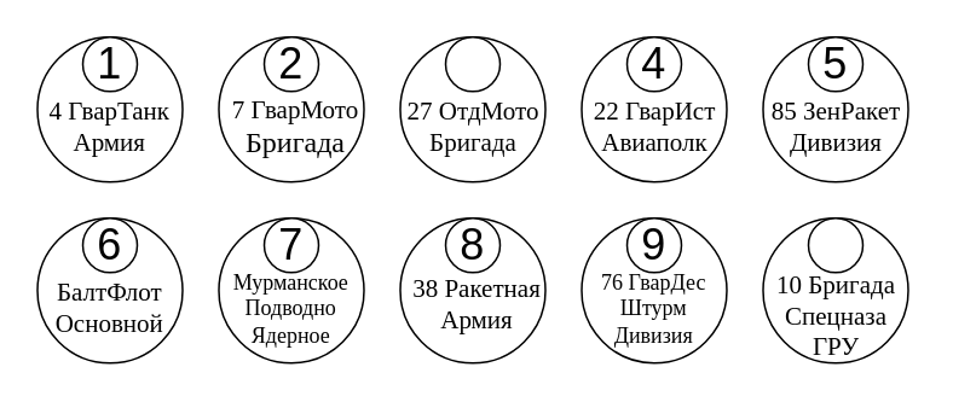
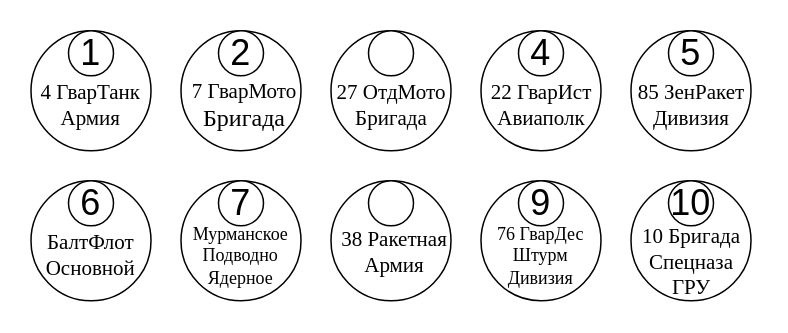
  <mxCell id="0" />
  <mxCell id="1" parent="0" />
  <mxCell id="2" value="" style="ellipse;whiteSpace=wrap;html=1;aspect=fixed;" parent="1" vertex="1"><mxGeometry x="120" y="20" width="80" height="80" as="geometry" /></mxCell>
  <mxCell id="3" value="" style="ellipse;whiteSpace=wrap;html=1;aspect=fixed;" parent="1" vertex="1"><mxGeometry x="220" y="20" width="80" height="80" as="geometry" /></mxCell>
  <mxCell id="4" value="" style="ellipse;whiteSpace=wrap;html=1;aspect=fixed;" parent="1" vertex="1"><mxGeometry x="120" y="120" width="80" height="80" as="geometry" /></mxCell>
  <mxCell id="5" value="" style="ellipse;whiteSpace=wrap;html=1;aspect=fixed;" parent="1" vertex="1"><mxGeometry x="220" y="120" width="80" height="80" as="geometry" /></mxCell>
  <mxCell id="6" value="" style="ellipse;whiteSpace=wrap;html=1;aspect=fixed;" parent="1" vertex="1"><mxGeometry x="320" y="20" width="80" height="80" as="geometry" /></mxCell>
  <mxCell id="7" value="" style="ellipse;whiteSpace=wrap;html=1;aspect=fixed;" parent="1" vertex="1"><mxGeometry x="420" y="20" width="80" height="80" as="geometry" /></mxCell>
  <mxCell id="8" value="" style="ellipse;whiteSpace=wrap;html=1;aspect=fixed;" parent="1" vertex="1"><mxGeometry x="320" y="120" width="80" height="80" as="geometry" /></mxCell>
  <mxCell id="9" value="" style="ellipse;whiteSpace=wrap;html=1;aspect=fixed;" parent="1" vertex="1"><mxGeometry x="420" y="120" width="80" height="80" as="geometry" /></mxCell>
  <mxCell id="10" value="" style="ellipse;whiteSpace=wrap;html=1;aspect=fixed;" parent="1" vertex="1"><mxGeometry x="20" y="20" width="80" height="80" as="geometry" /></mxCell>
  <mxCell id="11" value="" style="ellipse;whiteSpace=wrap;html=1;aspect=fixed;" parent="1" vertex="1"><mxGeometry x="20" y="120" width="80" height="80" as="geometry" /></mxCell>
  <mxCell id="12" value="" style="ellipse;whiteSpace=wrap;html=1;aspect=fixed;" parent="1" vertex="1"><mxGeometry x="45" y="20" width="30" height="30" as="geometry" /></mxCell>
  <mxCell id="13" value="" style="ellipse;whiteSpace=wrap;html=1;aspect=fixed;" parent="1" vertex="1"><mxGeometry x="145" y="20" width="30" height="30" as="geometry" /></mxCell>
  <mxCell id="14" value="" style="ellipse;whiteSpace=wrap;html=1;aspect=fixed;" parent="1" vertex="1"><mxGeometry x="45" y="120" width="30" height="30" as="geometry" /></mxCell>
  <mxCell id="15" value="" style="ellipse;whiteSpace=wrap;html=1;aspect=fixed;" parent="1" vertex="1"><mxGeometry x="145" y="120" width="30" height="30" as="geometry" /></mxCell>
  <mxCell id="16" value="" style="ellipse;whiteSpace=wrap;html=1;aspect=fixed;" parent="1" vertex="1"><mxGeometry x="245" y="20" width="30" height="30" as="geometry" /></mxCell>
  <mxCell id="17" value="" style="ellipse;whiteSpace=wrap;html=1;aspect=fixed;" parent="1" vertex="1"><mxGeometry x="345" y="20" width="30" height="30" as="geometry" /></mxCell>
  <mxCell id="18" value="" style="ellipse;whiteSpace=wrap;html=1;aspect=fixed;" parent="1" vertex="1"><mxGeometry x="245" y="120" width="30" height="30" as="geometry" /></mxCell>
  <mxCell id="19" value="" style="ellipse;whiteSpace=wrap;html=1;aspect=fixed;" parent="1" vertex="1"><mxGeometry x="345" y="120" width="30" height="30" as="geometry" /></mxCell>
  <mxCell id="20" value="" style="ellipse;whiteSpace=wrap;html=1;aspect=fixed;" parent="1" vertex="1"><mxGeometry x="445" y="20" width="30" height="30" as="geometry" /></mxCell>
  <mxCell id="21" value="" style="ellipse;whiteSpace=wrap;html=1;aspect=fixed;" parent="1" vertex="1"><mxGeometry x="445" y="120" width="30" height="30" as="geometry" /></mxCell>
  <mxCell id="22" value="&lt;font style=&quot;font-size: 24px;&quot;&gt;1&lt;/font&gt;" style="text;html=1;align=center;verticalAlign=middle;whiteSpace=wrap;rounded=0;" parent="1" vertex="1"><mxGeometry x="50" y="25" width="20" height="20" as="geometry" /></mxCell>
  <mxCell id="23" value="&lt;font style=&quot;font-size: 24px;&quot;&gt;2&lt;/font&gt;" style="text;html=1;align=center;verticalAlign=middle;whiteSpace=wrap;rounded=0;" parent="1" vertex="1"><mxGeometry x="150" y="25" width="20" height="20" as="geometry" /></mxCell>
  <mxCell id="24" value="&lt;font style=&quot;font-size: 24px;&quot;&gt;6&lt;/font&gt;" style="text;html=1;align=center;verticalAlign=middle;whiteSpace=wrap;rounded=0;" parent="1" vertex="1"><mxGeometry x="50" y="125" width="20" height="20" as="geometry" /></mxCell>
  <mxCell id="25" value="&lt;font style=&quot;font-size: 24px;&quot;&gt;7&lt;/font&gt;" style="text;html=1;align=center;verticalAlign=middle;whiteSpace=wrap;rounded=0;" parent="1" vertex="1"><mxGeometry x="150" y="125" width="20" height="20" as="geometry" /></mxCell>
  <mxCell id="26" value="&lt;font style=&quot;font-size: 24px;&quot;&gt;4&lt;/font&gt;" style="text;html=1;align=center;verticalAlign=middle;whiteSpace=wrap;rounded=0;" parent="1" vertex="1"><mxGeometry x="350" y="25" width="20" height="20" as="geometry" /></mxCell>
- <mxCell id="27" value="&lt;font style=&quot;font-size: 24px;&quot;&gt;8&lt;/font&gt;" style="text;html=1;align=center;verticalAlign=middle;whiteSpace=wrap;rounded=0;" parent="1" vertex="1"><mxGeometry x="250" y="125" width="20" height="20" as="geometry" /></mxCell>
  <mxCell id="28" value="&lt;font style=&quot;font-size: 24px;&quot;&gt;9&lt;/font&gt;" style="text;html=1;align=center;verticalAlign=middle;whiteSpace=wrap;rounded=0;" parent="1" vertex="1"><mxGeometry x="350" y="125" width="20" height="20" as="geometry" /></mxCell>
  <mxCell id="29" value="&lt;font style=&quot;font-size: 24px;&quot;&gt;5&lt;/font&gt;" style="text;html=1;align=center;verticalAlign=middle;whiteSpace=wrap;rounded=0;" parent="1" vertex="1"><mxGeometry x="450" y="25" width="20" height="20" as="geometry" /></mxCell>
+ <mxCell id="30" value="&lt;font style=&quot;font-size: 24px;&quot;&gt;10&lt;/font&gt;" style="text;html=1;align=center;verticalAlign=middle;whiteSpace=wrap;rounded=0;" parent="1" vertex="1"><mxGeometry x="450" y="125" width="20" height="20" as="geometry" /></mxCell>
  <mxCell id="31" value="&lt;font style=&quot;font-size: 14px;&quot; face=&quot;Times New Roman&quot;&gt;4 ГварТанк&lt;/font&gt;&lt;div&gt;&lt;font style=&quot;font-size: 14px;&quot; face=&quot;Times New Roman&quot;&gt;Армия&lt;/font&gt;&lt;/div&gt;" style="text;html=1;align=center;verticalAlign=middle;whiteSpace=wrap;rounded=0;" parent="1" vertex="1"><mxGeometry x="25" y="50" width="70" height="40" as="geometry" /></mxCell>
  <mxCell id="32" value="&lt;font style=&quot;font-size: 14px;&quot; face=&quot;Times New Roman&quot;&gt;7 ГварМото&lt;/font&gt;&lt;div&gt;&lt;font size=&quot;3&quot; face=&quot;Times New Roman&quot;&gt;Бригада&lt;/font&gt;&lt;/div&gt;" style="text;html=1;align=center;verticalAlign=middle;whiteSpace=wrap;rounded=0;" parent="1" vertex="1"><mxGeometry x="120" y="50" width="85" height="40" as="geometry" /></mxCell>
  <mxCell id="33" value="&lt;font face=&quot;Times New Roman&quot;&gt;&lt;span style=&quot;font-size: 14px;&quot;&gt;27 ОтдМото&lt;/span&gt;&lt;/font&gt;&lt;div&gt;&lt;font face=&quot;Times New Roman&quot;&gt;&lt;span style=&quot;font-size: 14px;&quot;&gt;Бригада&lt;/span&gt;&lt;/font&gt;&lt;/div&gt;" style="text;html=1;align=center;verticalAlign=middle;whiteSpace=wrap;rounded=0;" parent="1" vertex="1"><mxGeometry x="217.5" y="50" width="85" height="40" as="geometry" /></mxCell>
  <mxCell id="34" value="&lt;font face=&quot;Times New Roman&quot;&gt;&lt;span style=&quot;font-size: 14px;&quot;&gt;22 ГварИст&lt;/span&gt;&lt;/font&gt;&lt;div&gt;&lt;font face=&quot;Times New Roman&quot;&gt;&lt;span style=&quot;font-size: 14px;&quot;&gt;Авиаполк&lt;/span&gt;&lt;/font&gt;&lt;/div&gt;" style="text;html=1;align=center;verticalAlign=middle;whiteSpace=wrap;rounded=0;" parent="1" vertex="1"><mxGeometry x="317.5" y="50" width="85" height="40" as="geometry" /></mxCell>
  <mxCell id="35" value="&lt;font face=&quot;Times New Roman&quot;&gt;&lt;span style=&quot;font-size: 14px;&quot;&gt;85 ЗенРакет&lt;/span&gt;&lt;/font&gt;&lt;div&gt;&lt;font face=&quot;Times New Roman&quot;&gt;&lt;span style=&quot;font-size: 14px;&quot;&gt;Дивизия&lt;/span&gt;&lt;/font&gt;&lt;/div&gt;" style="text;html=1;align=center;verticalAlign=middle;whiteSpace=wrap;rounded=0;" parent="1" vertex="1"><mxGeometry x="417.5" y="50" width="85" height="40" as="geometry" /></mxCell>
  <mxCell id="36" value="&lt;font face=&quot;Times New Roman&quot;&gt;&lt;span style=&quot;font-size: 14px;&quot;&gt;БалтФлот&lt;/span&gt;&lt;/font&gt;&lt;div&gt;&lt;font face=&quot;Times New Roman&quot;&gt;&lt;span style=&quot;font-size: 14px;&quot;&gt;Основной&lt;/span&gt;&lt;/font&gt;&lt;/div&gt;" style="text;html=1;align=center;verticalAlign=middle;whiteSpace=wrap;rounded=0;" parent="1" vertex="1"><mxGeometry x="25" y="150" width="70" height="40" as="geometry" /></mxCell>
  <mxCell id="37" value="&lt;font style=&quot;font-size: 12px;&quot; face=&quot;Times New Roman&quot;&gt;Мурманское Подводно&lt;/font&gt;&lt;div&gt;&lt;font style=&quot;font-size: 12px;&quot; face=&quot;Times New Roman&quot;&gt;Ядерное&lt;/font&gt;&lt;/div&gt;" style="text;html=1;align=center;verticalAlign=middle;whiteSpace=wrap;rounded=0;" parent="1" vertex="1"><mxGeometry x="125" y="150" width="70" height="40" as="geometry" /></mxCell>
  <mxCell id="38" value="&lt;font style=&quot;font-size: 12px;&quot; face=&quot;Times New Roman&quot;&gt;76 ГварДес&lt;/font&gt;&lt;div&gt;&lt;font style=&quot;font-size: 12px;&quot; face=&quot;Times New Roman&quot;&gt;Штурм&lt;/font&gt;&lt;/div&gt;&lt;div&gt;&lt;font style=&quot;font-size: 12px;&quot; face=&quot;Times New Roman&quot;&gt;Дивизия&lt;/font&gt;&lt;/div&gt;" style="text;html=1;align=center;verticalAlign=middle;whiteSpace=wrap;rounded=0;" parent="1" vertex="1"><mxGeometry x="325" y="150" width="70" height="40" as="geometry" /></mxCell>
  <mxCell id="39" value="&lt;font face=&quot;Times New Roman&quot;&gt;&lt;span style=&quot;font-size: 14px;&quot;&gt;10 Бригада&lt;/span&gt;&lt;/font&gt;&lt;div&gt;&lt;font face=&quot;Times New Roman&quot;&gt;&lt;span style=&quot;font-size: 14px;&quot;&gt;Спецназа ГРУ&lt;/span&gt;&lt;/font&gt;&lt;/div&gt;" style="text;html=1;align=center;verticalAlign=middle;whiteSpace=wrap;rounded=0;" parent="1" vertex="1"><mxGeometry x="417.5" y="150" width="85" height="50" as="geometry" /></mxCell>
  <mxCell id="40" value="&lt;font face=&quot;Times New Roman&quot;&gt;&lt;span style=&quot;font-size: 14px;&quot;&gt;38 Ракетная Армия&lt;/span&gt;&lt;/font&gt;" style="text;html=1;align=center;verticalAlign=middle;whiteSpace=wrap;rounded=0;" parent="1" vertex="1"><mxGeometry x="220" y="145" width="85" height="45" as="geometry" /></mxCell>
